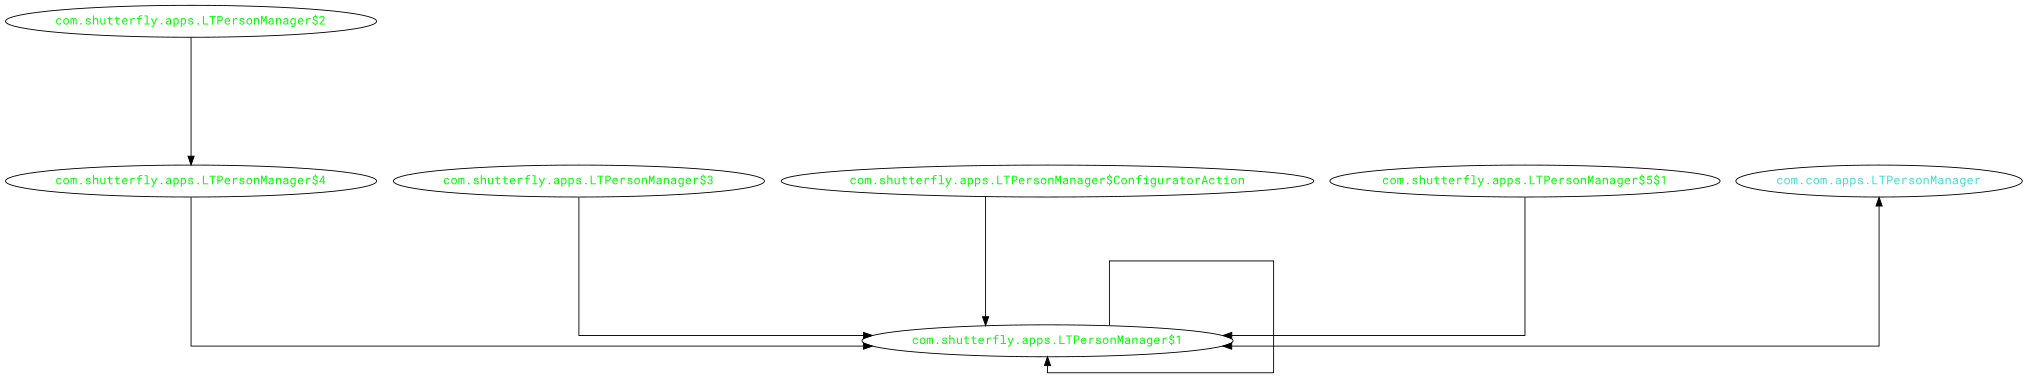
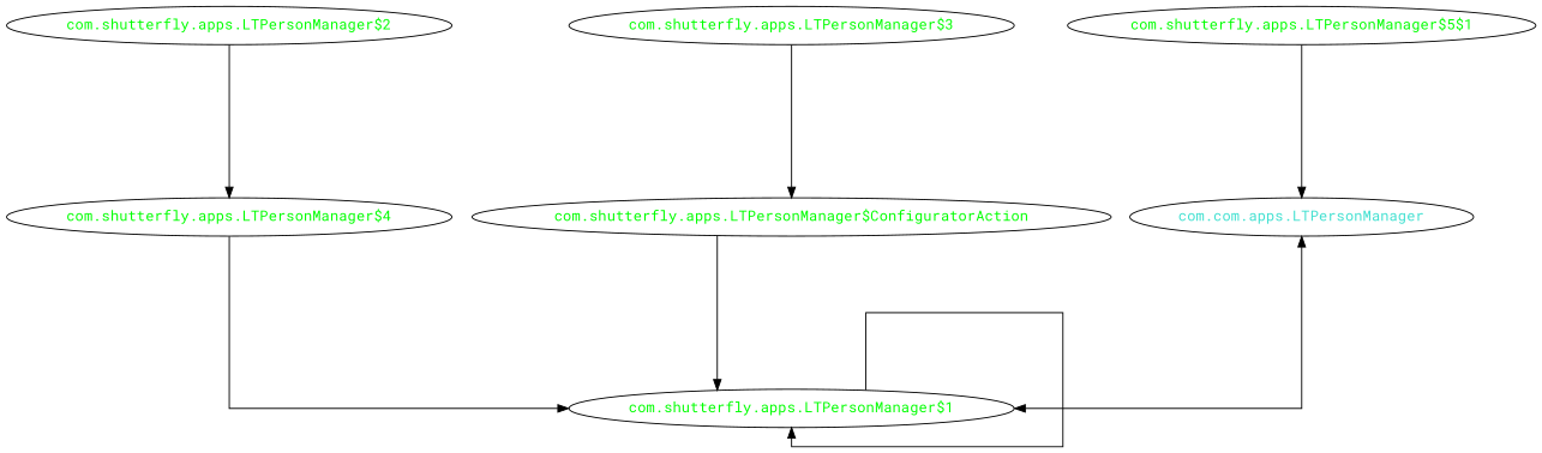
  digraph {
    concentrate=true
    fontname="Roboto Mono"
    rankdir=TB
    ranksep=2.0
    splines=ortho
    node [fontcolor=green fontname="Roboto Mono"]
    edge [fontname="Roboto Mono"]
    "com.shutterfly.apps.LTPersonManager$1"
    "com.shutterfly.apps.LTPersonManager$2"
    "com.shutterfly.apps.LTPersonManager$4"
    "com.shutterfly.apps.LTPersonManager$3"
    "com.shutterfly.apps.LTPersonManager$ConfiguratorAction"
    "com.shutterfly.apps.LTPersonManager$5$1"
    n7 [fontcolor=turquoise label="com.com.apps.LTPersonManager"]
    "com.shutterfly.apps.LTPersonManager$1" -> "com.shutterfly.apps.LTPersonManager$1"
    "com.shutterfly.apps.LTPersonManager$2" -> "com.shutterfly.apps.LTPersonManager$4"
    "com.shutterfly.apps.LTPersonManager$4" -> "com.shutterfly.apps.LTPersonManager$1"
-   "com.shutterfly.apps.LTPersonManager$3" -> "com.shutterfly.apps.LTPersonManager$1"
+   "com.shutterfly.apps.LTPersonManager$3" -> "com.shutterfly.apps.LTPersonManager$ConfiguratorAction"
    "com.shutterfly.apps.LTPersonManager$ConfiguratorAction" -> "com.shutterfly.apps.LTPersonManager$1"
-   "com.shutterfly.apps.LTPersonManager$5$1" -> "com.shutterfly.apps.LTPersonManager$1"
+   "com.shutterfly.apps.LTPersonManager$5$1" -> n7
    n7 -> "com.shutterfly.apps.LTPersonManager$1" [dir=both]
  }
